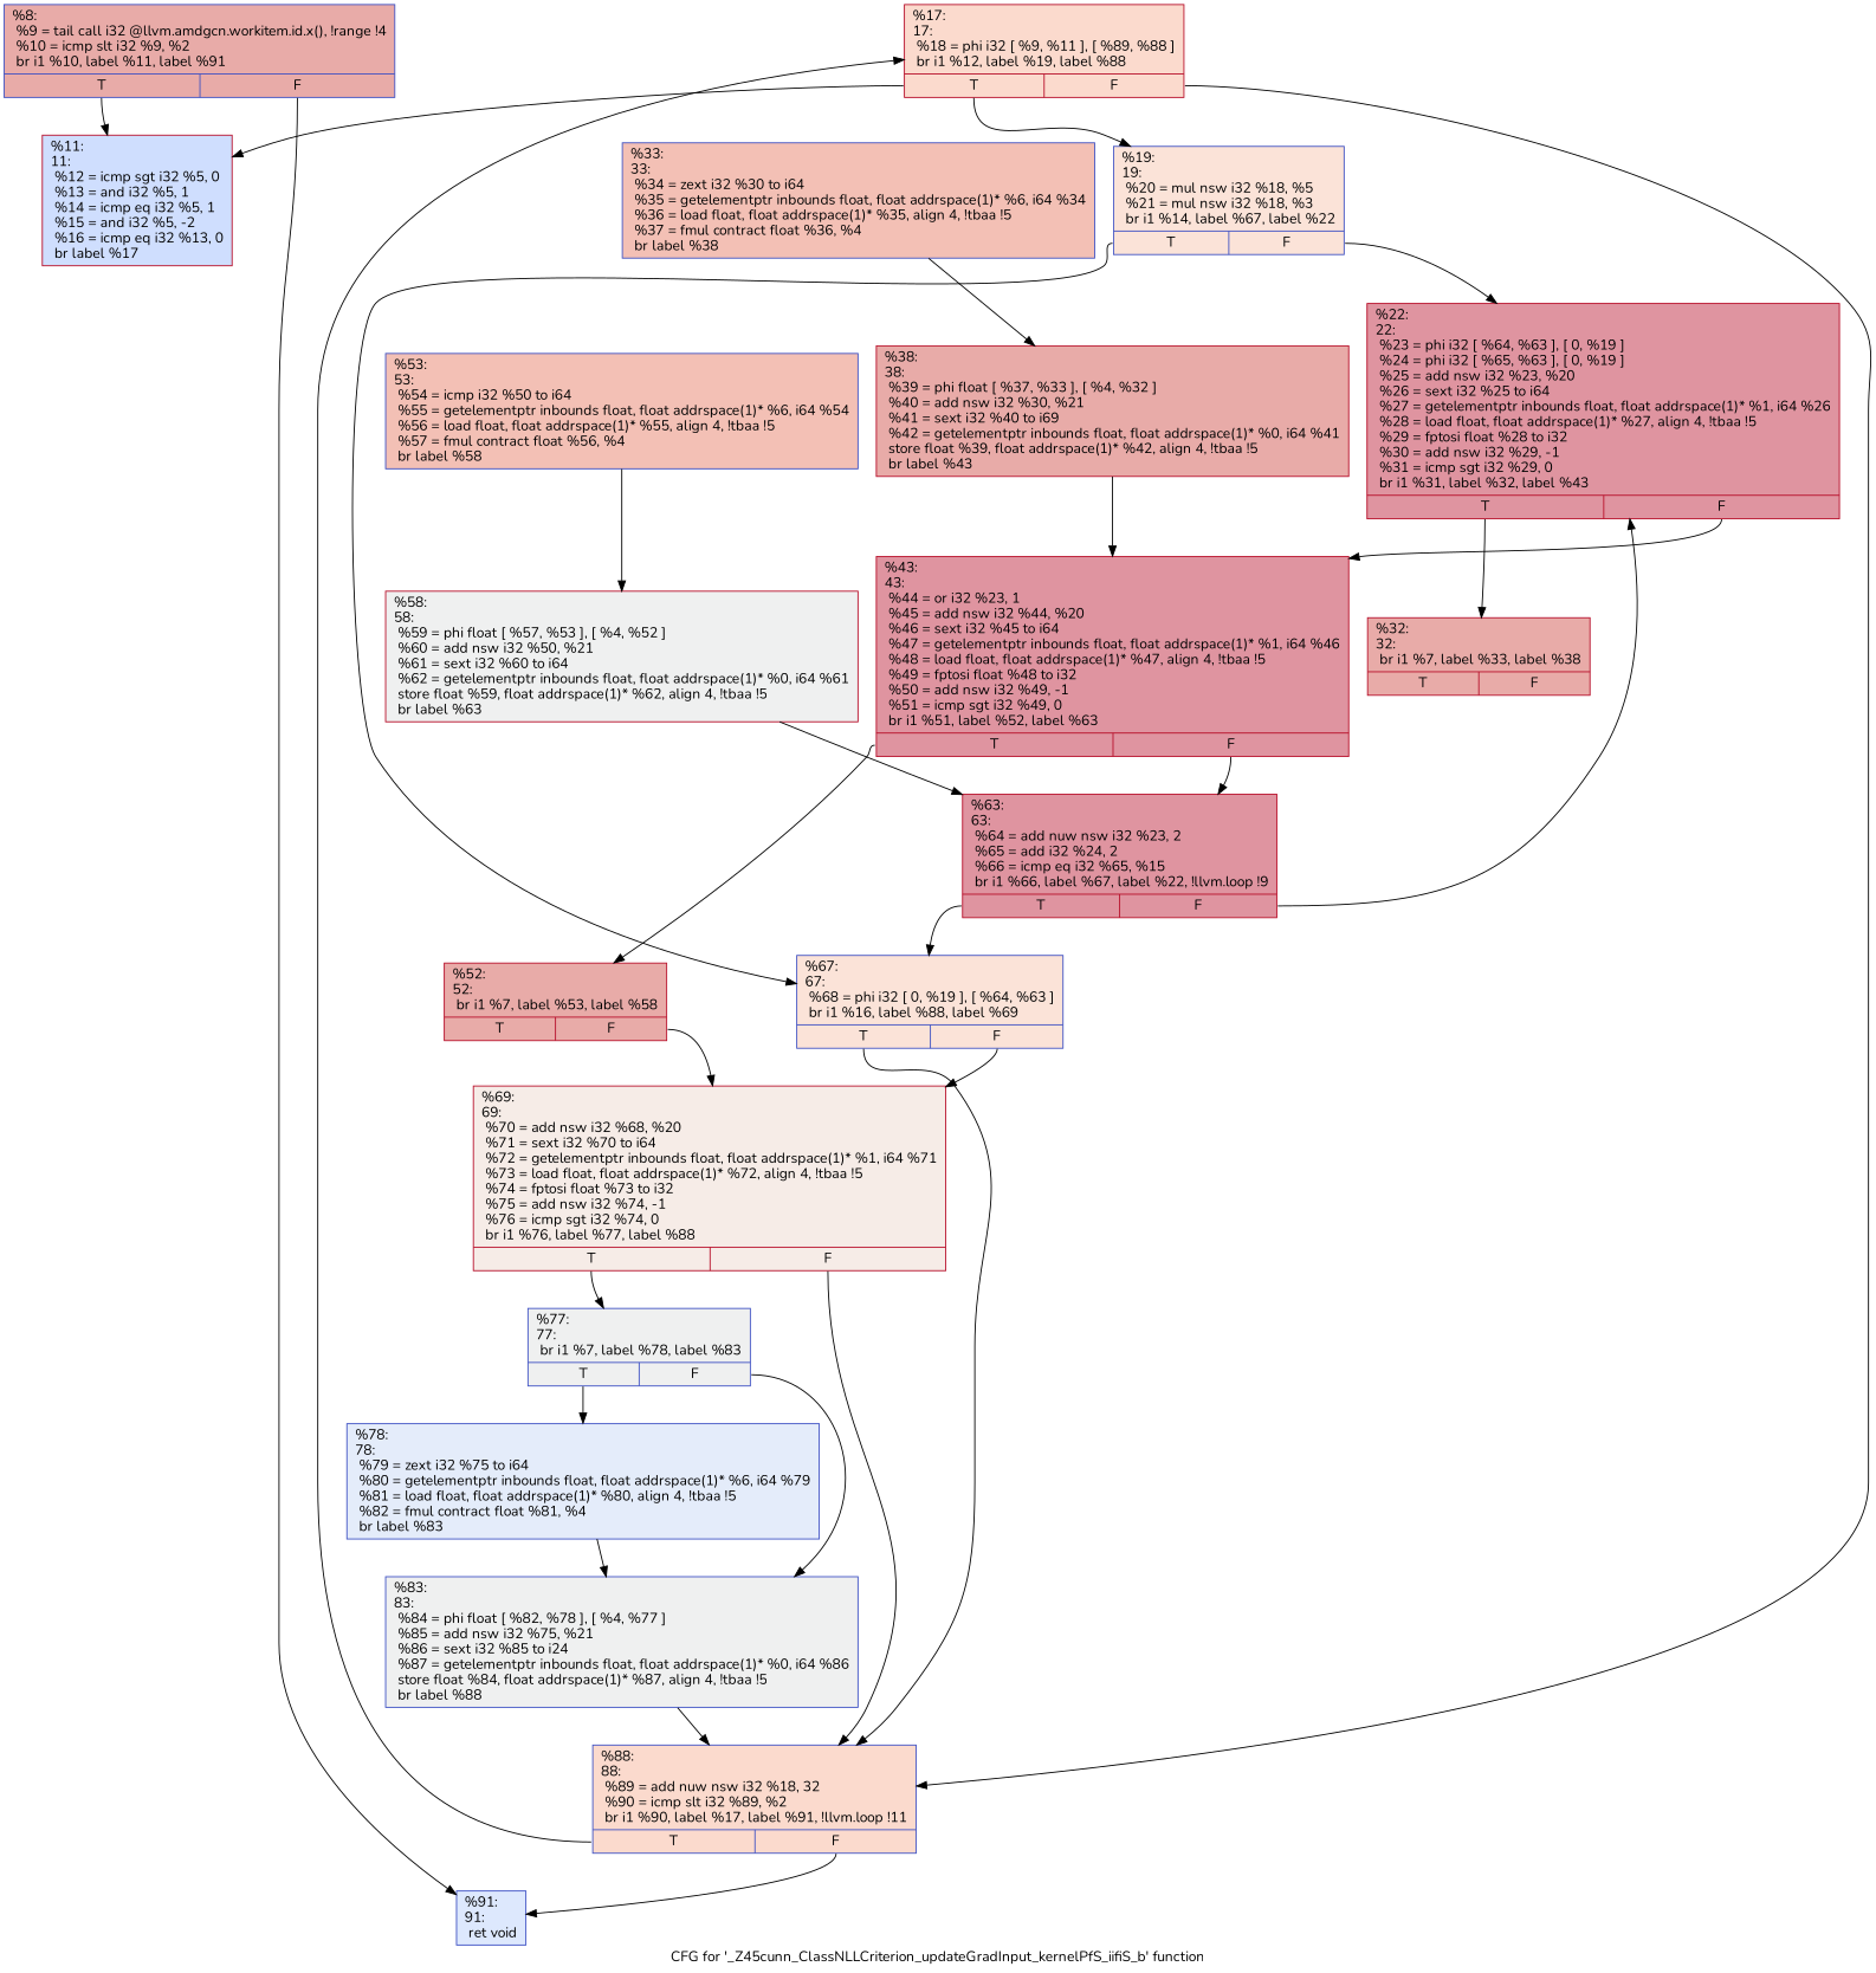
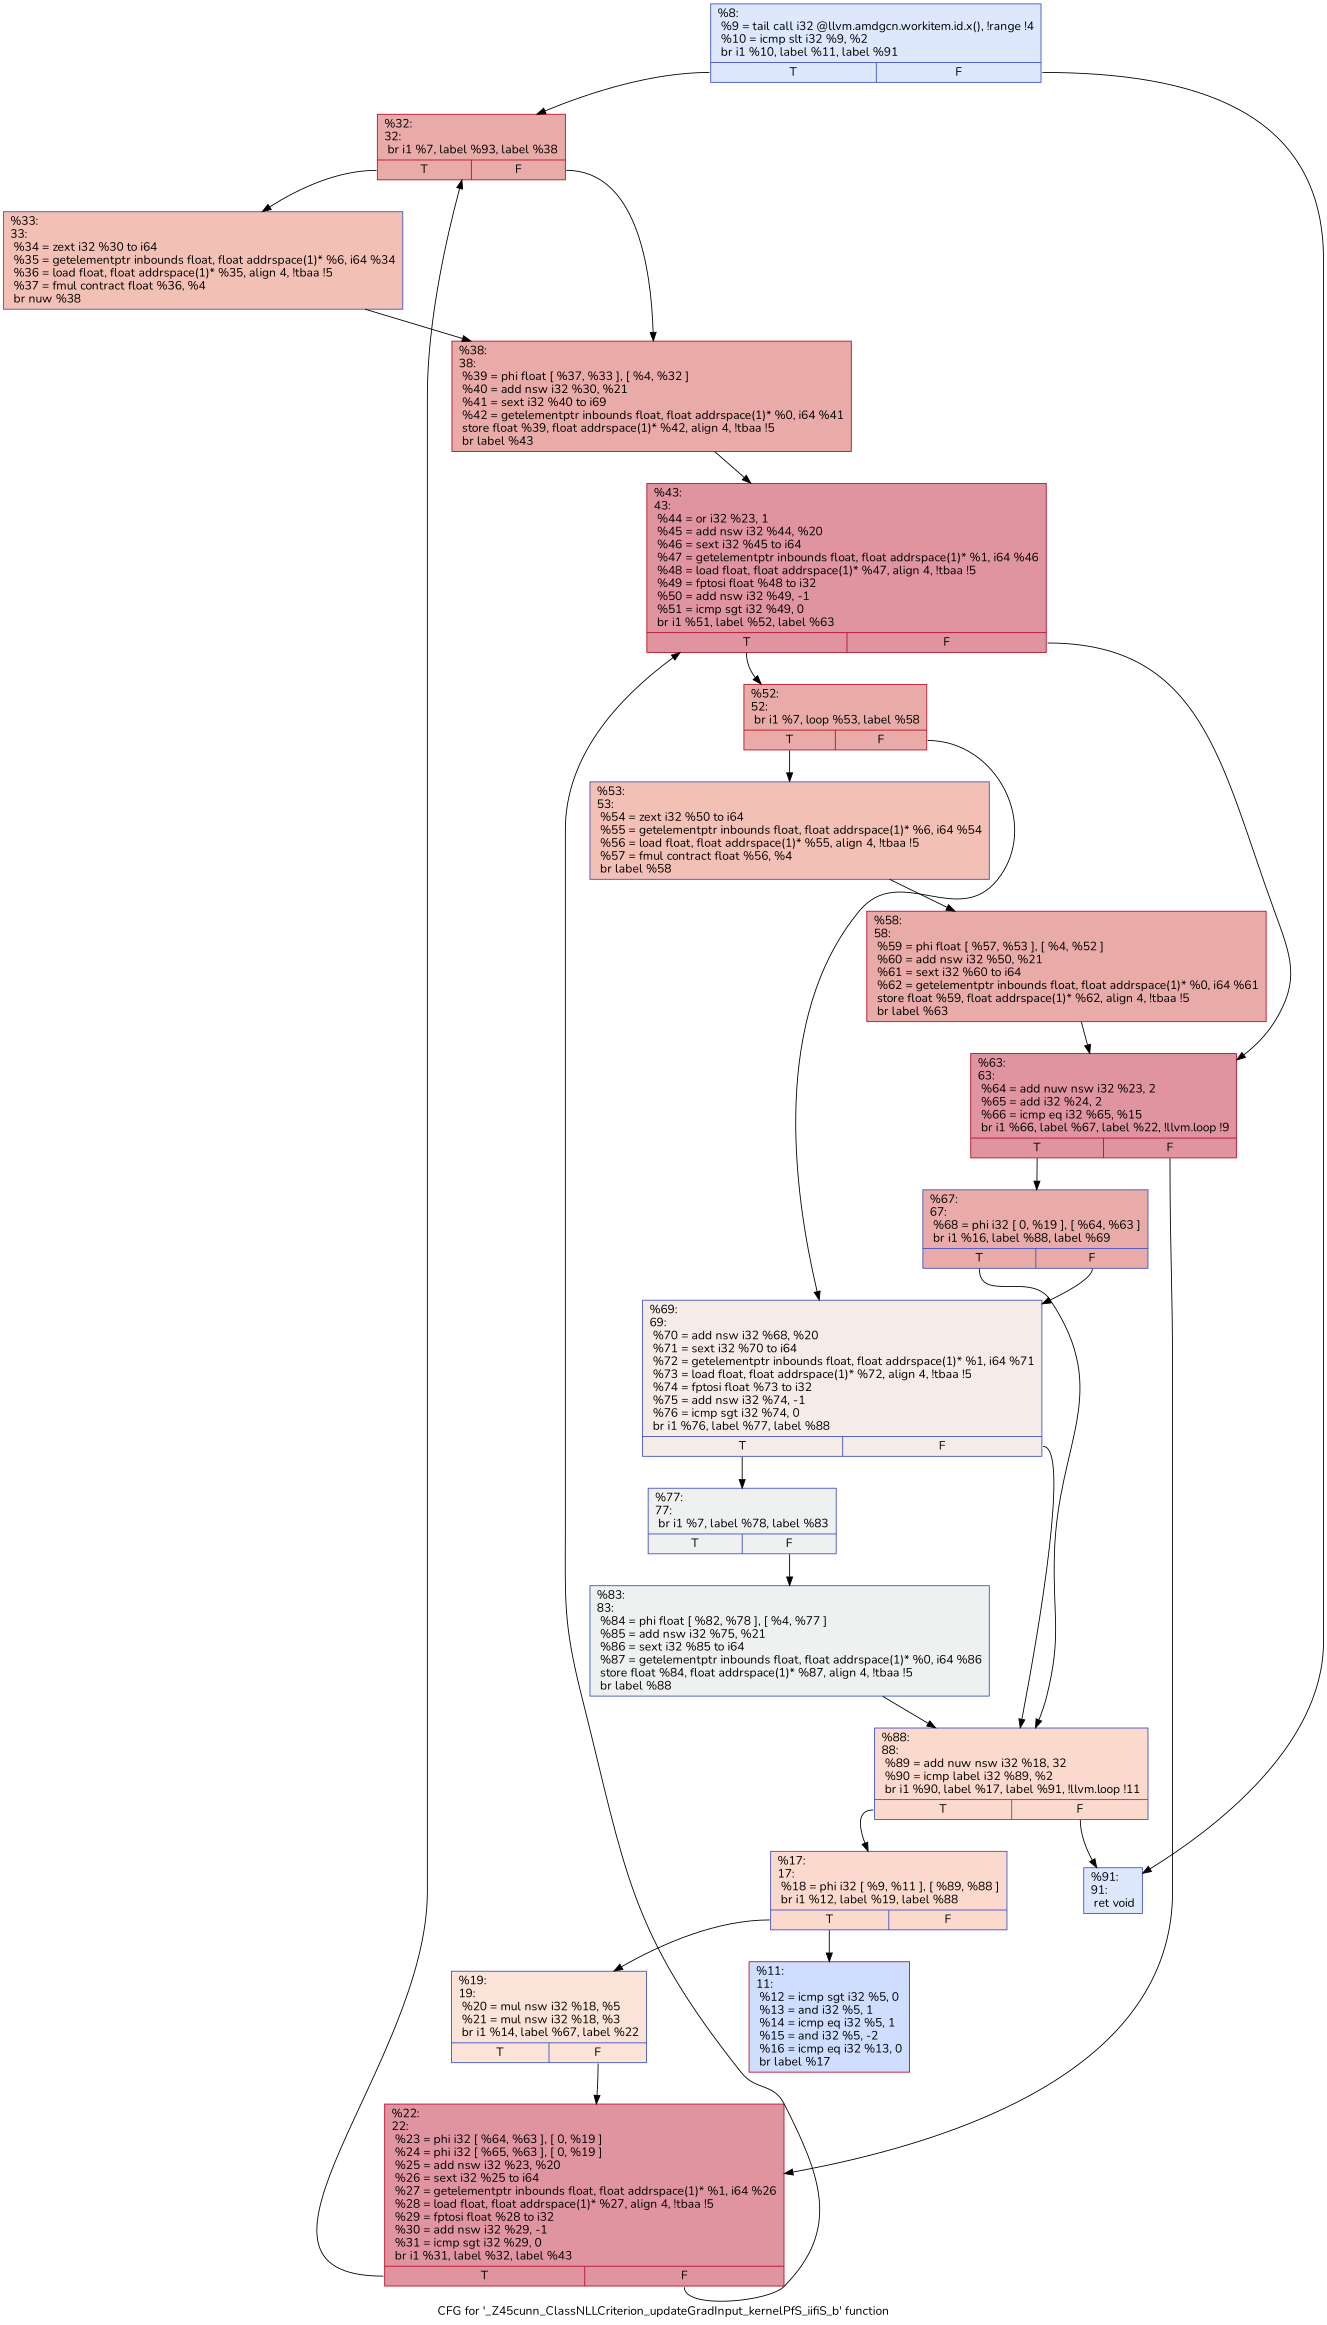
  digraph {
    fontname=Nunito
    label="CFG for '_Z45cunn_ClassNLLCriterion_updateGradInput_kernelPfS_iifiS_b' function"
    node [color="#3d50c3ff" fillcolor="#cc403a70" fontname=Nunito shape=record style=filled]
    edge [fontname=Nunito tailport=s0]
-   n1 [label="{%8:\l  %9 = tail call i32 @llvm.amdgcn.workitem.id.x(), !range !4\l  %10 = icmp slt i32 %9, %2\l  br i1 %10, label %11, label %91\l|{<s0>T|<s1>F}}"]
+   n1 [fillcolor="#b2ccfb70" label="{%8:\l  %9 = tail call i32 @llvm.amdgcn.workitem.id.x(), !range !4\l  %10 = icmp slt i32 %9, %2\l  br i1 %10, label %11, label %91\l|{<s0>T|<s1>F}}"]
    n2 [color="#b70d28ff" fillcolor="#93b5fe70" label="{%11:\l11:                                               \l  %12 = icmp sgt i32 %5, 0\l  %13 = and i32 %5, 1\l  %14 = icmp eq i32 %5, 1\l  %15 = and i32 %5, -2\l  %16 = icmp eq i32 %13, 0\l  br label %17\l}"]
    n3 [fillcolor="#b2ccfb70" label="{%91:\l91:                                               \l  ret void\l}"]
-   n4 [color="#b70d28ff" fillcolor="#f7ac8e70" label="{%17:\l17:                                               \l  %18 = phi i32 [ %9, %11 ], [ %89, %88 ]\l  br i1 %12, label %19, label %88\l|{<s0>T|<s1>F}}"]
+   n4 [fillcolor="#f7ac8e70" label="{%17:\l17:                                               \l  %18 = phi i32 [ %9, %11 ], [ %89, %88 ]\l  br i1 %12, label %19, label %88\l|{<s0>T|<s1>F}}"]
    n5 [fillcolor="#f6bfa670" label="{%19:\l19:                                               \l  %20 = mul nsw i32 %18, %5\l  %21 = mul nsw i32 %18, %3\l  br i1 %14, label %67, label %22\l|{<s0>T|<s1>F}}"]
-   n6 [fillcolor="#f7ac8e70" label="{%88:\l88:                                               \l  %89 = add nuw nsw i32 %18, 32\l  %90 = icmp slt i32 %89, %2\l  br i1 %90, label %17, label %91, !llvm.loop !11\l|{<s0>T|<s1>F}}"]
-   n7 [fillcolor="#f6bfa670" label="{%67:\l67:                                               \l  %68 = phi i32 [ 0, %19 ], [ %64, %63 ]\l  br i1 %16, label %88, label %69\l|{<s0>T|<s1>F}}"]
+   n6 [fillcolor="#f7ac8e70" label="{%88:\l88:                                               \l  %89 = add nuw nsw i32 %18, 32\l  %90 = icmp label i32 %89, %2\l  br i1 %90, label %17, label %91, !llvm.loop !11\l|{<s0>T|<s1>F}}"]
+   n7 [label="{%67:\l67:                                               \l  %68 = phi i32 [ 0, %19 ], [ %64, %63 ]\l  br i1 %16, label %88, label %69\l|{<s0>T|<s1>F}}"]
    n8 [color="#b70d28ff" fillcolor="#b70d2870" label="{%22:\l22:                                               \l  %23 = phi i32 [ %64, %63 ], [ 0, %19 ]\l  %24 = phi i32 [ %65, %63 ], [ 0, %19 ]\l  %25 = add nsw i32 %23, %20\l  %26 = sext i32 %25 to i64\l  %27 = getelementptr inbounds float, float addrspace(1)* %1, i64 %26\l  %28 = load float, float addrspace(1)* %27, align 4, !tbaa !5\l  %29 = fptosi float %28 to i32\l  %30 = add nsw i32 %29, -1\l  %31 = icmp sgt i32 %29, 0\l  br i1 %31, label %32, label %43\l|{<s0>T|<s1>F}}"]
-   n9 [color="#b70d28ff" fillcolor="#ead5c970" label="{%69:\l69:                                               \l  %70 = add nsw i32 %68, %20\l  %71 = sext i32 %70 to i64\l  %72 = getelementptr inbounds float, float addrspace(1)* %1, i64 %71\l  %73 = load float, float addrspace(1)* %72, align 4, !tbaa !5\l  %74 = fptosi float %73 to i32\l  %75 = add nsw i32 %74, -1\l  %76 = icmp sgt i32 %74, 0\l  br i1 %76, label %77, label %88\l|{<s0>T|<s1>F}}"]
-   n10 [color="#b70d28ff" label="{%32:\l32:                                               \l  br i1 %7, label %33, label %38\l|{<s0>T|<s1>F}}"]
+   n9 [fillcolor="#ead5c970" label="{%69:\l69:                                               \l  %70 = add nsw i32 %68, %20\l  %71 = sext i32 %70 to i64\l  %72 = getelementptr inbounds float, float addrspace(1)* %1, i64 %71\l  %73 = load float, float addrspace(1)* %72, align 4, !tbaa !5\l  %74 = fptosi float %73 to i32\l  %75 = add nsw i32 %74, -1\l  %76 = icmp sgt i32 %74, 0\l  br i1 %76, label %77, label %88\l|{<s0>T|<s1>F}}"]
+   n10 [color="#b70d28ff" label="{%32:\l32:                                               \l  br i1 %7, label %93, label %38\l|{<s0>T|<s1>F}}"]
    n11 [color="#b70d28ff" fillcolor="#b70d2870" label="{%43:\l43:                                               \l  %44 = or i32 %23, 1\l  %45 = add nsw i32 %44, %20\l  %46 = sext i32 %45 to i64\l  %47 = getelementptr inbounds float, float addrspace(1)* %1, i64 %46\l  %48 = load float, float addrspace(1)* %47, align 4, !tbaa !5\l  %49 = fptosi float %48 to i32\l  %50 = add nsw i32 %49, -1\l  %51 = icmp sgt i32 %49, 0\l  br i1 %51, label %52, label %63\l|{<s0>T|<s1>F}}"]
    n12 [fillcolor="#dbdcde70" label="{%77:\l77:                                               \l  br i1 %7, label %78, label %83\l|{<s0>T|<s1>F}}"]
-   n13 [fillcolor="#e5705870" label="{%33:\l33:                                               \l  %34 = zext i32 %30 to i64\l  %35 = getelementptr inbounds float, float addrspace(1)* %6, i64 %34\l  %36 = load float, float addrspace(1)* %35, align 4, !tbaa !5\l  %37 = fmul contract float %36, %4\l  br label %38\l}"]
+   n13 [fillcolor="#e5705870" label="{%33:\l33:                                               \l  %34 = zext i32 %30 to i64\l  %35 = getelementptr inbounds float, float addrspace(1)* %6, i64 %34\l  %36 = load float, float addrspace(1)* %35, align 4, !tbaa !5\l  %37 = fmul contract float %36, %4\l  br nuw %38\l}"]
    n14 [color="#b70d28ff" label="{%38:\l38:                                               \l  %39 = phi float [ %37, %33 ], [ %4, %32 ]\l  %40 = add nsw i32 %30, %21\l  %41 = sext i32 %40 to i69\l  %42 = getelementptr inbounds float, float addrspace(1)* %0, i64 %41\l  store float %39, float addrspace(1)* %42, align 4, !tbaa !5\l  br label %43\l}"]
-   n15 [color="#b70d28ff" label="{%52:\l52:                                               \l  br i1 %7, label %53, label %58\l|{<s0>T|<s1>F}}"]
+   n15 [color="#b70d28ff" label="{%52:\l52:                                               \l  br i1 %7, loop %53, label %58\l|{<s0>T|<s1>F}}"]
    n16 [color="#b70d28ff" fillcolor="#b70d2870" label="{%63:\l63:                                               \l  %64 = add nuw nsw i32 %23, 2\l  %65 = add i32 %24, 2\l  %66 = icmp eq i32 %65, %15\l  br i1 %66, label %67, label %22, !llvm.loop !9\l|{<s0>T|<s1>F}}"]
-   n17 [fillcolor="#e5705870" label="{%53:\l53:                                               \l  %54 = icmp i32 %50 to i64\l  %55 = getelementptr inbounds float, float addrspace(1)* %6, i64 %54\l  %56 = load float, float addrspace(1)* %55, align 4, !tbaa !5\l  %57 = fmul contract float %56, %4\l  br label %58\l}"]
-   n18 [color="#b70d28ff" fillcolor="#dbdcde70" label="{%58:\l58:                                               \l  %59 = phi float [ %57, %53 ], [ %4, %52 ]\l  %60 = add nsw i32 %50, %21\l  %61 = sext i32 %60 to i64\l  %62 = getelementptr inbounds float, float addrspace(1)* %0, i64 %61\l  store float %59, float addrspace(1)* %62, align 4, !tbaa !5\l  br label %63\l}"]
-   n19 [fillcolor="#c1d4f470" label="{%78:\l78:                                               \l  %79 = zext i32 %75 to i64\l  %80 = getelementptr inbounds float, float addrspace(1)* %6, i64 %79\l  %81 = load float, float addrspace(1)* %80, align 4, !tbaa !5\l  %82 = fmul contract float %81, %4\l  br label %83\l}"]
-   n20 [fillcolor="#dbdcde70" label="{%83:\l83:                                               \l  %84 = phi float [ %82, %78 ], [ %4, %77 ]\l  %85 = add nsw i32 %75, %21\l  %86 = sext i32 %85 to i24\l  %87 = getelementptr inbounds float, float addrspace(1)* %0, i64 %86\l  store float %84, float addrspace(1)* %87, align 4, !tbaa !5\l  br label %88\l}"]
-   n1 -> n2
+   n17 [fillcolor="#e5705870" label="{%53:\l53:                                               \l  %54 = zext i32 %50 to i64\l  %55 = getelementptr inbounds float, float addrspace(1)* %6, i64 %54\l  %56 = load float, float addrspace(1)* %55, align 4, !tbaa !5\l  %57 = fmul contract float %56, %4\l  br label %58\l}"]
+   n18 [color="#b70d28ff" label="{%58:\l58:                                               \l  %59 = phi float [ %57, %53 ], [ %4, %52 ]\l  %60 = add nsw i32 %50, %21\l  %61 = sext i32 %60 to i64\l  %62 = getelementptr inbounds float, float addrspace(1)* %0, i64 %61\l  store float %59, float addrspace(1)* %62, align 4, !tbaa !5\l  br label %63\l}"]
+   n20 [fillcolor="#dbdcde70" label="{%83:\l83:                                               \l  %84 = phi float [ %82, %78 ], [ %4, %77 ]\l  %85 = add nsw i32 %75, %21\l  %86 = sext i32 %85 to i64\l  %87 = getelementptr inbounds float, float addrspace(1)* %0, i64 %86\l  store float %84, float addrspace(1)* %87, align 4, !tbaa !5\l  br label %88\l}"]
+   n1 -> n10
    n1 -> n3 [tailport=s1]
    n4 -> n2
    n4 -> n5
-   n4 -> n6 [tailport=s1]
-   n5 -> n7
    n5 -> n8 [tailport=s1]
    n6 -> n3 [tailport=s1]
    n6 -> n4
    n7 -> n6
    n7 -> n9 [tailport=s1]
    n8 -> n10
    n8 -> n11 [tailport=s1]
    n9 -> n6 [tailport=s1]
    n9 -> n12
+   n10 -> n13
+   n10 -> n14 [tailport=s1]
    n11 -> n15
    n11 -> n16 [tailport=s1]
-   n12 -> n19
    n12 -> n20 [tailport=s1]
    n13 -> n14
    n14 -> n11
    n15 -> n9 [tailport=s1]
+   n15 -> n17
    n16 -> n7
    n16 -> n8 [tailport=s1]
    n17 -> n18
    n18 -> n16
-   n19 -> n20
    n20 -> n6
  }
